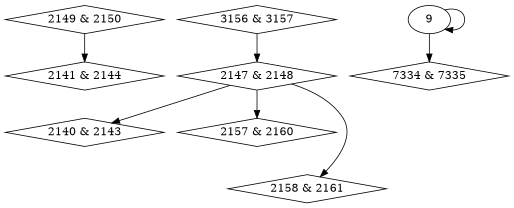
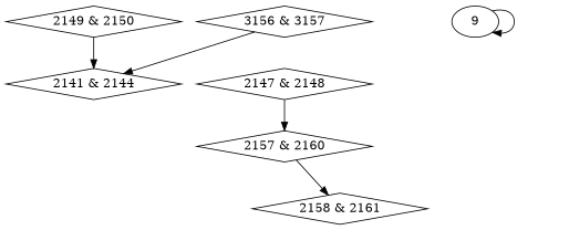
  digraph {
    node [shape=diamond]
-   n1 [label="2140 & 2143"]
    n2 [label="2141 & 2144"]
    n3 [label="2147 & 2148"]
    n4 [label="2157 & 2160"]
    n5 [label="2158 & 2161"]
    n6 [label="2149 & 2150"]
    n7 [label="3156 & 3157"]
-   n8 [label="7334 & 7335"]
    n9 [label=9 shape=""]
-   n3 -> n1
    n3 -> n4
-   n3 -> n5
+   n4 -> n5
    n6 -> n2
-   n7 -> n3
-   n9 -> n8
+   n7 -> n2
    n9 -> n9
  }
